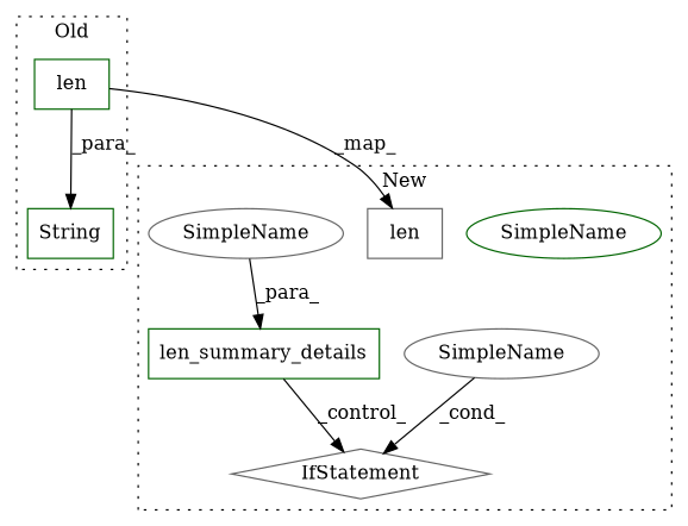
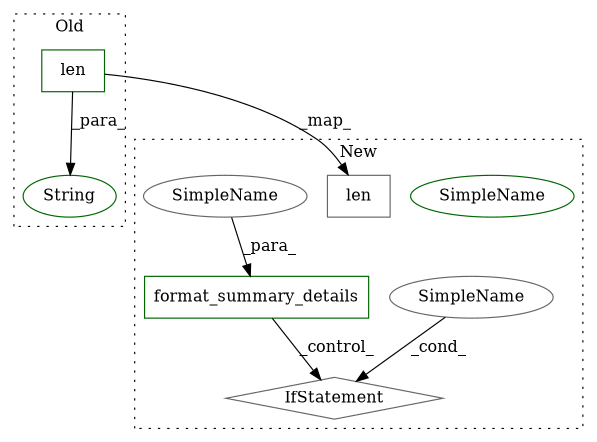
  digraph {
    node [a=32 color=darkgreen l=4 s=4062 shape=box]
    edge [arrowhead=normal]
-   n1 [l="7,1" label=String s="3837,3853"]
+   n1 [l="7,1" label=String s="3837,3853" shape=ellipse]
    n2 [l="4,1" label=len s="3844,3852"]
-   n3 [l="23,1" label=len_summary_details s="4069,4096"]
+   n3 [l="23,1" label=format_summary_details s="4069,4096"]
    n4 [a=25 color=gray40 l=3 label=IfStatement s=4066 shape=diamond]
    n5 [a=42 label=SimpleName shape=ellipse]
    n6 [color=gray40 l="4,1" label=len s="4016,4024"]
    n7 [a=42 color=gray40 label=SimpleName shape=ellipse]
    n8 [a=42 color=gray40 label=SimpleName s=4092 shape=ellipse]
    subgraph cluster_1 {
      label=Old
      style=dotted
      n1
      n2
    }
    subgraph cluster_2 {
      label=New
      style=dotted
      n3
      n4
      n5
      n6
      n7
      n8
    }
    n2 -> n1 [label=_para_]
    n2 -> n6 [label=_map_]
    n3 -> n4 [label=_control_]
    n7 -> n4 [label=_cond_]
    n8 -> n3 [label=_para_]
  }
